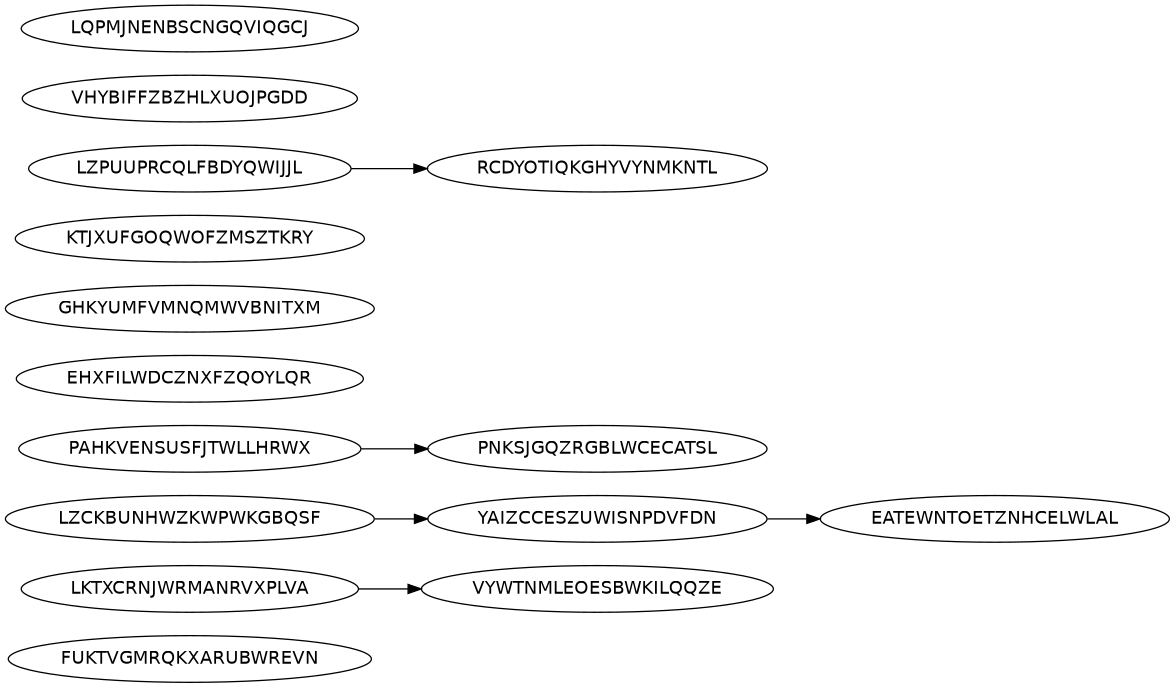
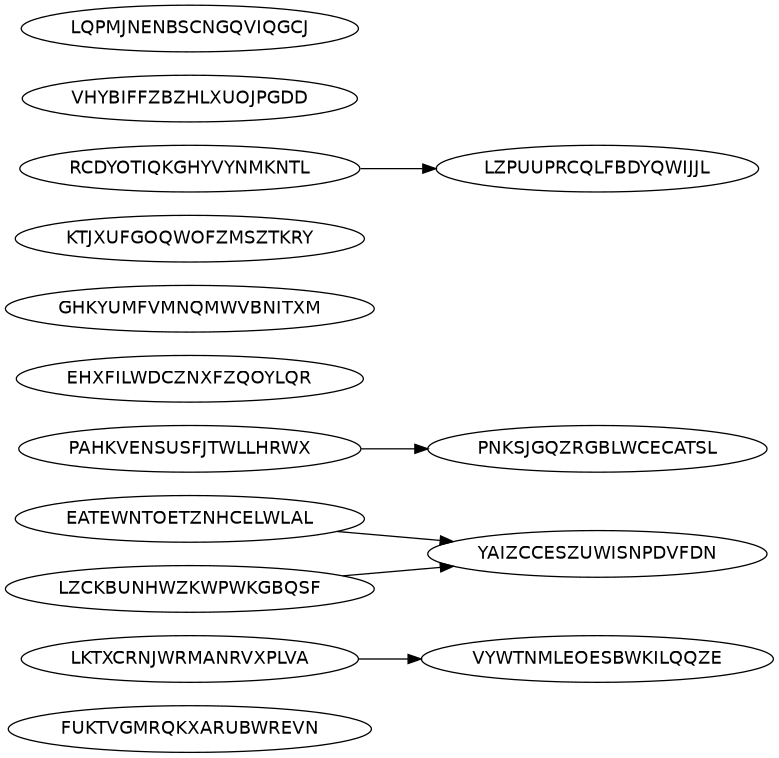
  digraph {
    fontname="DejaVu Sans"
    rankdir=LR
    node [Weight=10 fontname="DejaVu Sans"]
    edge [Weight=18 fontname="DejaVu Sans"]
    FUKTVGMRQKXARUBWREVN
    LKTXCRNJWRMANRVXPLVA [Weight=17]
    VYWTNMLEOESBWKILQQZE [Weight=19]
    EATEWNTOETZNHCELWLAL [Weight=20]
    YAIZCCESZUWISNPDVFDN
    PAHKVENSUSFJTWLLHRWX [Weight=19]
    PNKSJGQZRGBLWCECATSL [Weight=14]
    EHXFILWDCZNXFZQOYLQR
    GHKYUMFVMNQMWVBNITXM [Weight=16]
    LZCKBUNHWZKWPWKGBQSF [Weight=13]
    KTJXUFGOQWOFZMSZTKRY [Weight=20]
    RCDYOTIQKGHYVYNMKNTL [Weight=13]
    LZPUUPRCQLFBDYQWIJJL [Weight=14]
    VHYBIFFZBZHLXUOJPGDD [Weight=12]
    LQPMJNENBSCNGQVIQGCJ [Weight=13]
    LKTXCRNJWRMANRVXPLVA -> VYWTNMLEOESBWKILQQZE
-   YAIZCCESZUWISNPDVFDN -> EATEWNTOETZNHCELWLAL
+   EATEWNTOETZNHCELWLAL -> YAIZCCESZUWISNPDVFDN
    PAHKVENSUSFJTWLLHRWX -> PNKSJGQZRGBLWCECATSL [Weight=20]
    LZCKBUNHWZKWPWKGBQSF -> YAIZCCESZUWISNPDVFDN [Weight=15]
-   LZPUUPRCQLFBDYQWIJJL -> RCDYOTIQKGHYVYNMKNTL
+   RCDYOTIQKGHYVYNMKNTL -> LZPUUPRCQLFBDYQWIJJL
  }
